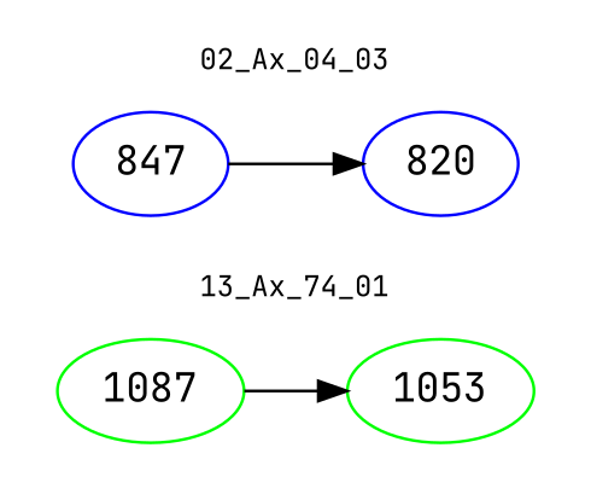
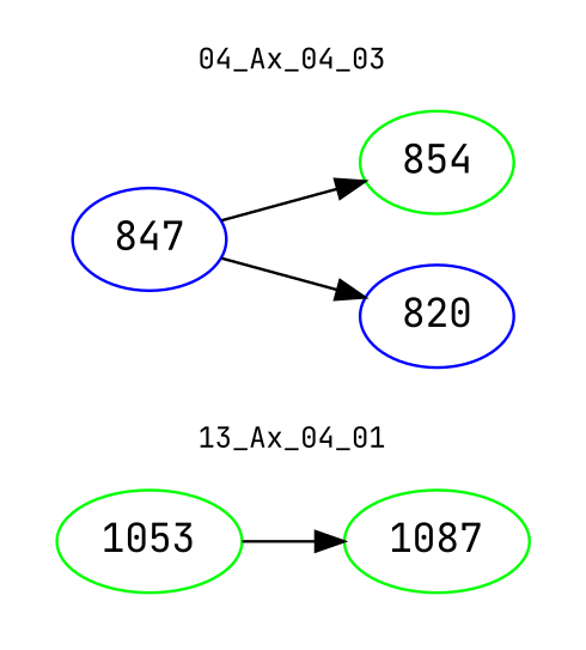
  digraph {
    fontname="JetBrains Mono"
    rankdir=LR
    node [color=green fontname="JetBrains Mono"]
    edge [color=black fontname="JetBrains Mono"]
    n1 [label=1087]
    n2 [label=1053]
    n3 [color=blue label=847]
    n4 [color=blue label=820]
+   n5 [label=854]
    subgraph cluster_1 {
      color=white
      fontsize=10
-     label="13_Ax_74_01"
+     label="13_Ax_04_01"
      n1
      n2
    }
    subgraph cluster_2 {
      color=white
      fontsize=10
-     label="02_Ax_04_03"
+     label="04_Ax_04_03"
      n3
      n4
+     n5
    }
-   n1 -> n2
+   n2 -> n1
    n3 -> n4
+   n3 -> n5
  }
